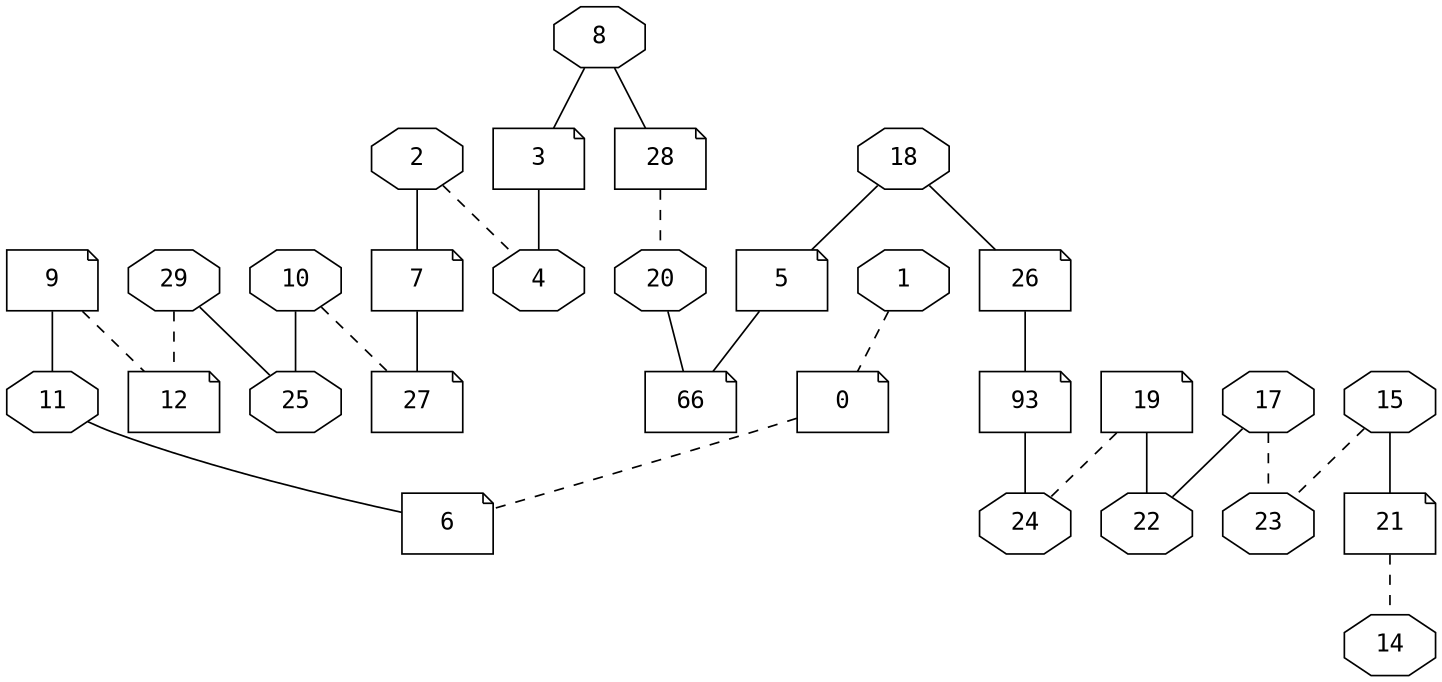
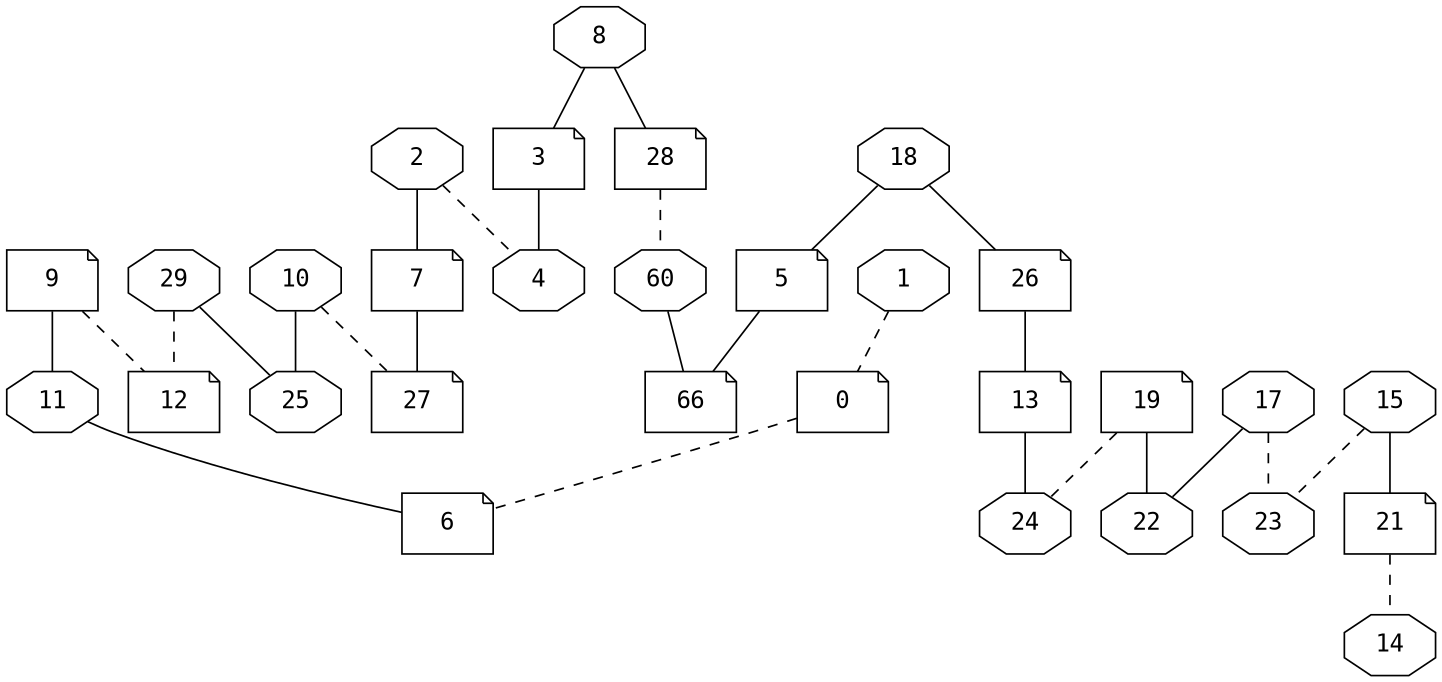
  graph {
    fontname="DejaVu Sans Mono"
    node [fontname="DejaVu Sans Mono" shape=octagon]
    edge [fontname="DejaVu Sans Mono" style=solid]
    9 [shape=note]
    12 [shape=note]
    11
    6 [shape=note]
    10
    27 [shape=note]
    25
    4
    3 [shape=note]
    24
    19 [shape=note]
    22
-   20
+   20 [label=60]
    n14 [label=66 shape=note]
-   13 [shape=note label=93]
+   13 [shape=note]
    15
    23
    21 [shape=note]
    14
    28 [shape=note]
    2
    7 [shape=note]
    29
    0 [shape=note]
    17
    18
    26 [shape=note]
    5 [shape=note]
    8
    1
    9 -- 12 [style=dashed]
    9 -- 11
    11 -- 6
    10 -- 27 [style=dashed]
    10 -- 25
    3 -- 4
    19 -- 24 [style=dashed]
    19 -- 22
    20 -- n14
    13 -- 24
    15 -- 23 [style=dashed]
    15 -- 21
    21 -- 14 [style=dashed]
    28 -- 20 [style=dashed]
    2 -- 4 [style=dashed]
    2 -- 7
    7 -- 27
    29 -- 12 [style=dashed]
    29 -- 25
    0 -- 6 [style=dashed]
    17 -- 22
    17 -- 23 [style=dashed]
    18 -- 26
    18 -- 5
    26 -- 13
    5 -- n14
    8 -- 3
    8 -- 28
    1 -- 0 [style=dashed]
  }
